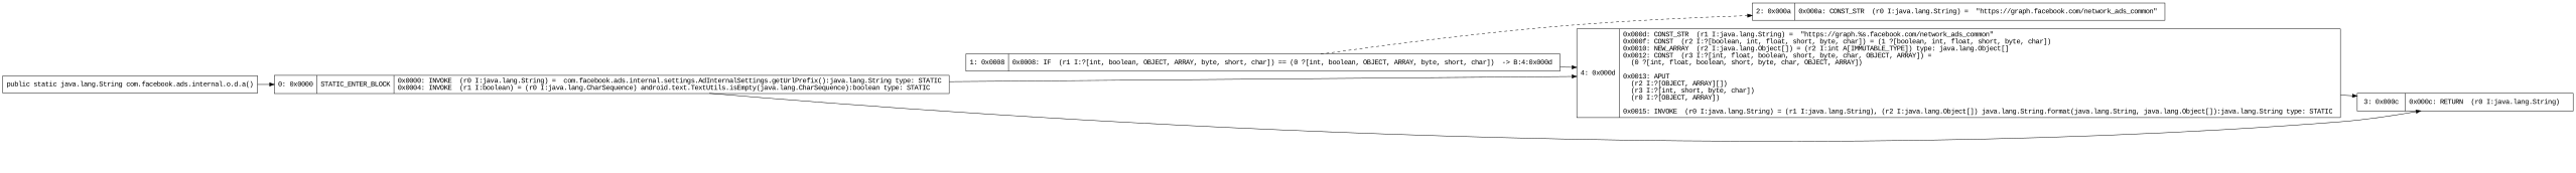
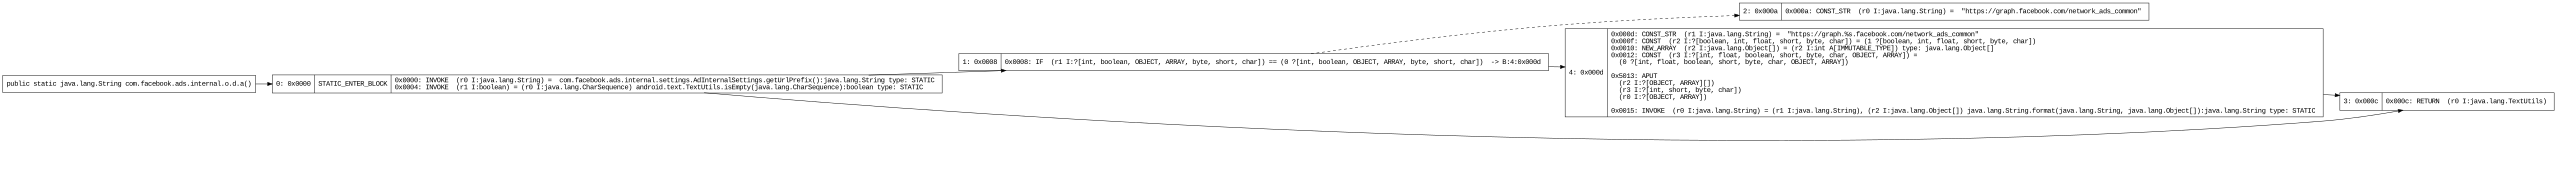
  digraph {
    fontname="Liberation Mono"
    rankdir=LR
    node [fontname="Liberation Mono" shape=record]
    edge [fontname="Liberation Mono"]
    n1 [label="{0\:\ 0x0000|STATIC_ENTER_BLOCK\l|0x0000: INVOKE  (r0 I:java.lang.String) =  com.facebook.ads.internal.settings.AdInternalSettings.getUrlPrefix():java.lang.String type: STATIC \l0x0004: INVOKE  (r1 I:boolean) = (r0 I:java.lang.CharSequence) android.text.TextUtils.isEmpty(java.lang.CharSequence):boolean type: STATIC \l}"]
    n2 [label="{1\:\ 0x0008|0x0008: IF  (r1 I:?[int, boolean, OBJECT, ARRAY, byte, short, char]) == (0 ?[int, boolean, OBJECT, ARRAY, byte, short, char])  \-\> B:4:0x000d \l}"]
-   n3 [label="{3\:\ 0x000c|0x000c: RETURN  (r0 I:java.lang.String) \l}"]
+   n3 [label="{3\:\ 0x000c|0x000c: RETURN  (r0 I:java.lang.TextUtils) \l}"]
    n4 [label="{2\:\ 0x000a|0x000a: CONST_STR  (r0 I:java.lang.String) =  \"https:\/\/graph.facebook.com\/network_ads_common\" \l}"]
-   n5 [label="{4\:\ 0x000d|0x000d: CONST_STR  (r1 I:java.lang.String) =  \"https:\/\/graph.%s.facebook.com\/network_ads_common\" \l0x000f: CONST  (r2 I:?[boolean, int, float, short, byte, char]) = (1 ?[boolean, int, float, short, byte, char]) \l0x0010: NEW_ARRAY  (r2 I:java.lang.Object[]) = (r2 I:int A[IMMUTABLE_TYPE]) type: java.lang.Object[] \l0x0012: CONST  (r3 I:?[int, float, boolean, short, byte, char, OBJECT, ARRAY]) = \l  (0 ?[int, float, boolean, short, byte, char, OBJECT, ARRAY])\l \l0x0013: APUT  \l  (r2 I:?[OBJECT, ARRAY][])\l  (r3 I:?[int, short, byte, char])\l  (r0 I:?[OBJECT, ARRAY])\l \l0x0015: INVOKE  (r0 I:java.lang.String) = (r1 I:java.lang.String), (r2 I:java.lang.Object[]) java.lang.String.format(java.lang.String, java.lang.Object[]):java.lang.String type: STATIC \l}"]
+   n5 [label="{4\:\ 0x000d|0x000d: CONST_STR  (r1 I:java.lang.String) =  \"https:\/\/graph.%s.facebook.com\/network_ads_common\" \l0x000f: CONST  (r2 I:?[boolean, int, float, short, byte, char]) = (1 ?[boolean, int, float, short, byte, char]) \l0x0010: NEW_ARRAY  (r2 I:java.lang.Object[]) = (r2 I:int A[IMMUTABLE_TYPE]) type: java.lang.Object[] \l0x0012: CONST  (r3 I:?[int, float, boolean, short, byte, char, OBJECT, ARRAY]) = \l  (0 ?[int, float, boolean, short, byte, char, OBJECT, ARRAY])\l \l0x5013: APUT  \l  (r2 I:?[OBJECT, ARRAY][])\l  (r3 I:?[int, short, byte, char])\l  (r0 I:?[OBJECT, ARRAY])\l \l0x0015: INVOKE  (r0 I:java.lang.String) = (r1 I:java.lang.String), (r2 I:java.lang.Object[]) java.lang.String.format(java.lang.String, java.lang.Object[]):java.lang.String type: STATIC \l}"]
    n6 [label="{public static java.lang.String com.facebook.ads.internal.o.d.a() }"]
-   n1 -> n5
+   n1 -> n2
    n1 -> n3
    n2 -> n4 [style=dashed]
    n2 -> n5
    n5 -> n3
    n6 -> n1
  }
